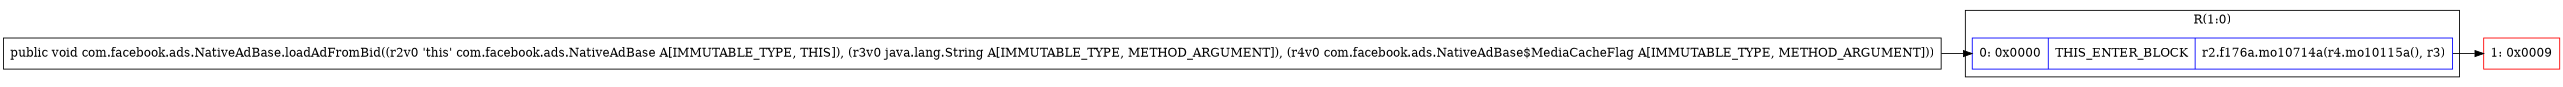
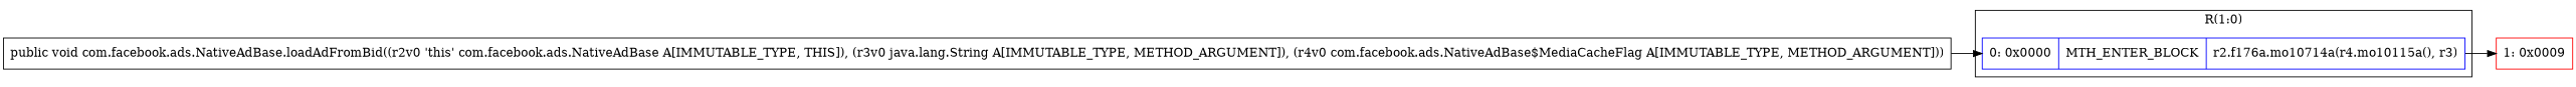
  digraph {
    rankdir=LR
    node [shape=record]
-   n1 [color=blue label="{0\:\ 0x0000|THIS_ENTER_BLOCK\l|r2.f176a.mo10714a(r4.mo10115a(), r3)\l}"]
+   n1 [color=blue label="{0\:\ 0x0000|MTH_ENTER_BLOCK\l|r2.f176a.mo10714a(r4.mo10115a(), r3)\l}"]
    n2 [color=red label="{1\:\ 0x0009}"]
    n3 [label="{public void com.facebook.ads.NativeAdBase.loadAdFromBid((r2v0 'this' com.facebook.ads.NativeAdBase A[IMMUTABLE_TYPE, THIS]), (r3v0 java.lang.String A[IMMUTABLE_TYPE, METHOD_ARGUMENT]), (r4v0 com.facebook.ads.NativeAdBase$MediaCacheFlag A[IMMUTABLE_TYPE, METHOD_ARGUMENT])) }"]
    subgraph cluster_1 {
      label="R(1:0)"
      n1
    }
    n1 -> n2
    n3 -> n1
  }
